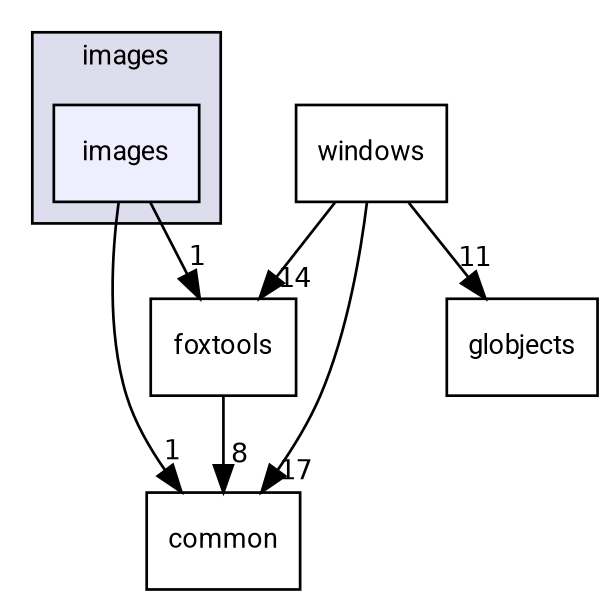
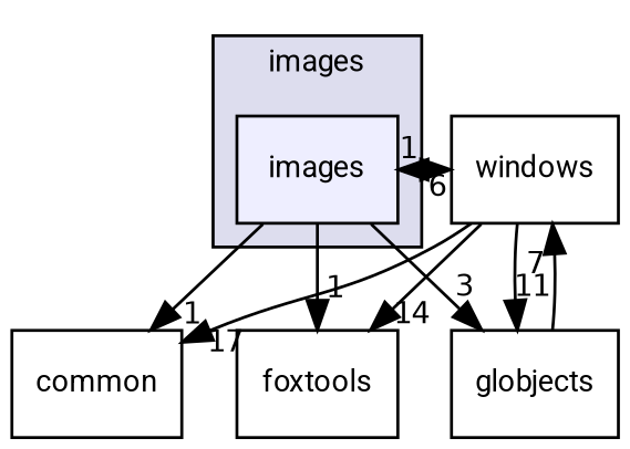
  digraph {
    compound=true
    fontname=Roboto
    node [fontname=Roboto fontsize=10 shape=box]
    edge [fontname=Roboto headlabel=1 labeldistance=1.5 labelfontname=Helvetica labelfontsize=10]
    n1 [fillcolor="#eeeeff" label=images pencolor=black style=filled]
    n2 [label=common]
    n3 [label=globjects]
    n4 [label=foxtools]
    n5 [label=windows]
    subgraph cluster_1 {
      bgcolor="#ddddee"
      fontsize=10
      label=images
      pencolor=black
      n1
    }
    n1 -> n2
+   n1 -> n3 [headlabel=3]
    n1 -> n4
-   n4 -> n2 [headlabel=8]
+   n1 -> n5
+   n3 -> n5 [headlabel=7]
+   n5 -> n1 [headlabel=6]
    n5 -> n2 [headlabel=17]
    n5 -> n3 [headlabel=11]
    n5 -> n4 [headlabel=14]
  }
